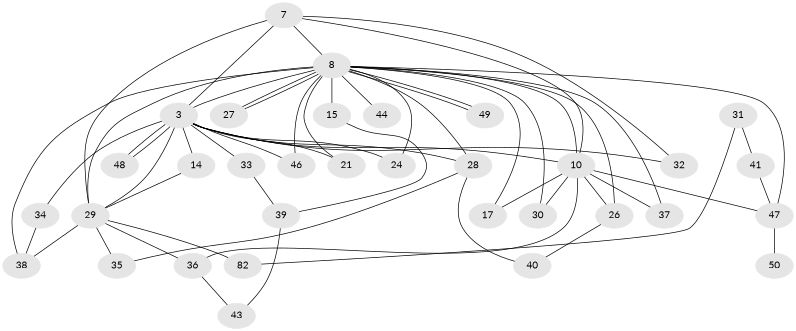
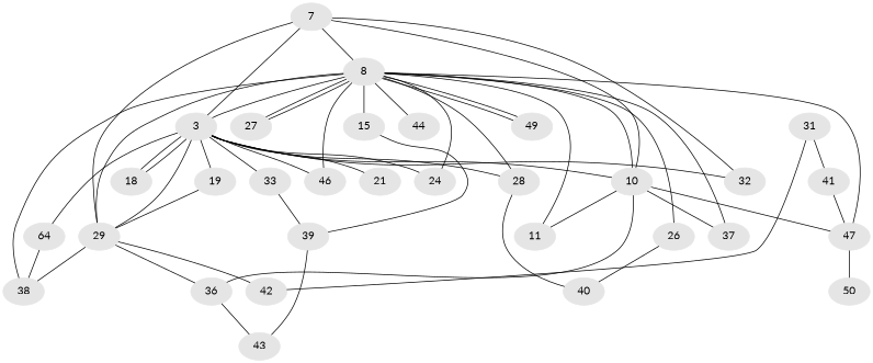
  graph {
    fontname=Lato
    node [color=gray90 fontname=Lato style=filled]
    edge [fontname=Lato]
    7 [super="+2"]
    8 [super="+4"]
    n3 [label=3 super="+6"]
    10 [super="+5"]
    29 [super="+12+3"]
    32
    15
-   17
+   17 [label=11]
    21
    24 [super="+11+22"]
    26
    27
    28 [super="+16+23"]
-   30
    37
    38 [super="+13"]
    44
    46 [super="+25+20"]
    47 [super="+19"]
    49
-   14
+   14 [label=19]
    33
-   34
-   48
+   34 [label=64]
+   48 [label=18]
    36
-   35
-   42 [label=82]
+   42
    39
    40
    50
    31
    41
    43
    7 -- 8 [weight=4]
    7 -- n3 [weight=4]
    7 -- 10 [weight=4]
    7 -- 29 [weight=5]
    7 -- 32
    8 -- n3 [weight=4]
    8 -- 10 [weight=4]
    8 -- 29 [weight=4]
    8 -- 15 [weight=2]
    8 -- 17
-   8 -- 21
    8 -- 24 [weight=2]
    8 -- 26
    8 -- 27
    8 -- 27
    8 -- 28 [weight=2]
-   8 -- 30
    8 -- 37
    8 -- 38 [weight=2]
    8 -- 44
    8 -- 46
    8 -- 47 [weight=2]
    8 -- 49
    8 -- 49
    n3 -- 10 [weight=4]
    n3 -- 29 [weight=5]
    n3 -- 32
    n3 -- 21
    n3 -- 24 [weight=2]
    n3 -- 28 [weight=2]
    n3 -- 46 [weight=3]
    n3 -- 14
    n3 -- 33 [weight=2]
    n3 -- 34
    n3 -- 48
    n3 -- 48
    10 -- 17
-   10 -- 26
-   10 -- 30
    10 -- 37
    10 -- 47
    10 -- 36
    29 -- 38
    29 -- 36
-   29 -- 35
    29 -- 42
    15 -- 39
    26 -- 40
-   28 -- 35
    28 -- 40
    47 -- 50
    14 -- 29
    33 -- 39
    34 -- 38
    36 -- 43
    39 -- 43
    31 -- 42
    31 -- 41
    41 -- 47
  }
